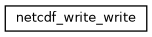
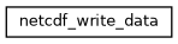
  digraph {
    rankdir=LR
-   n1 [color=black fillcolor=white fontname=Helvetica fontsize=10 height=0.2 label=netcdf_write_write shape=record style=filled width=0.4]
+   n1 [color=black fillcolor=white fontname=Helvetica fontsize=10 height=0.2 label=netcdf_write_data shape=record style=filled width=0.4]
  }
